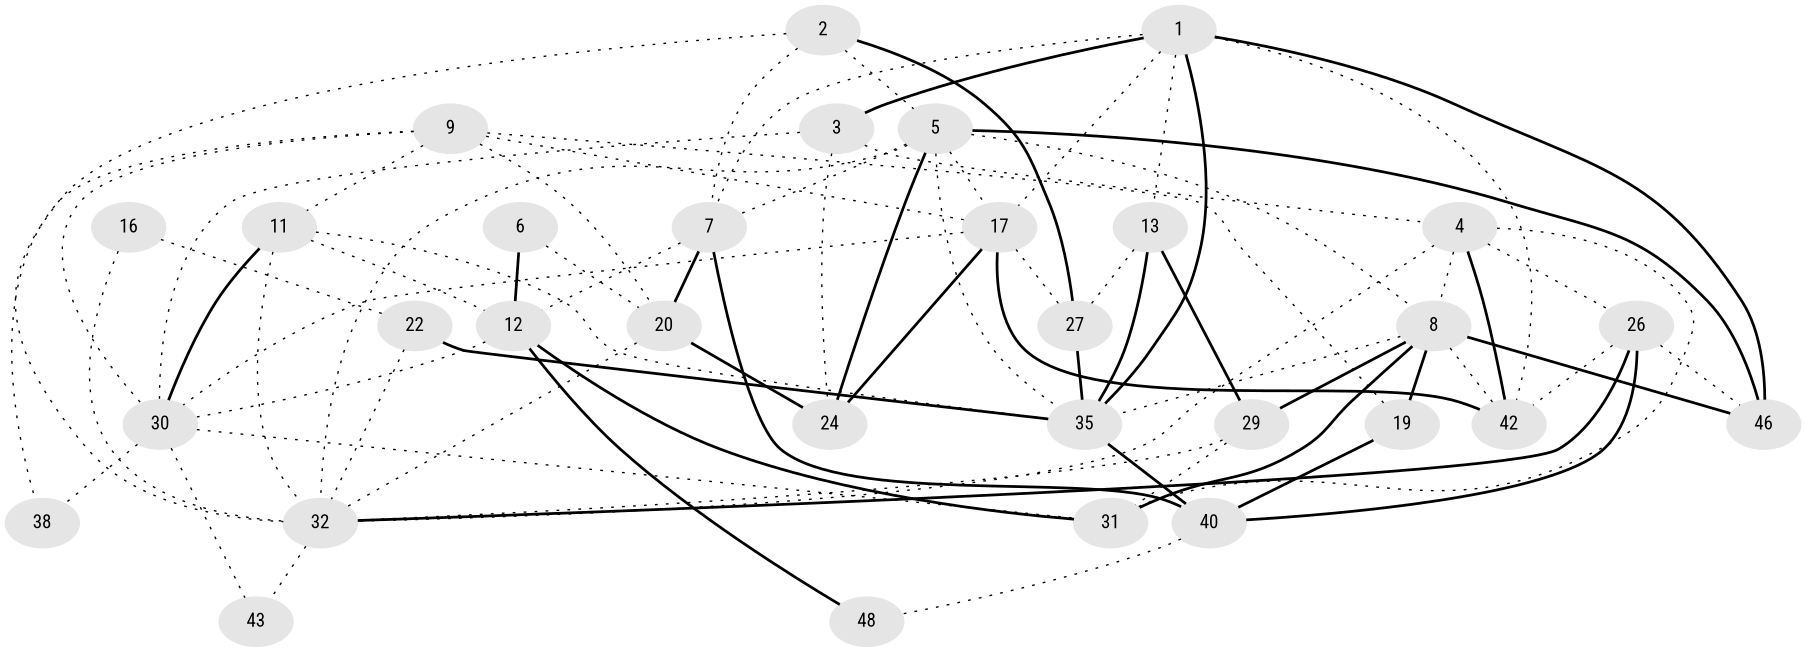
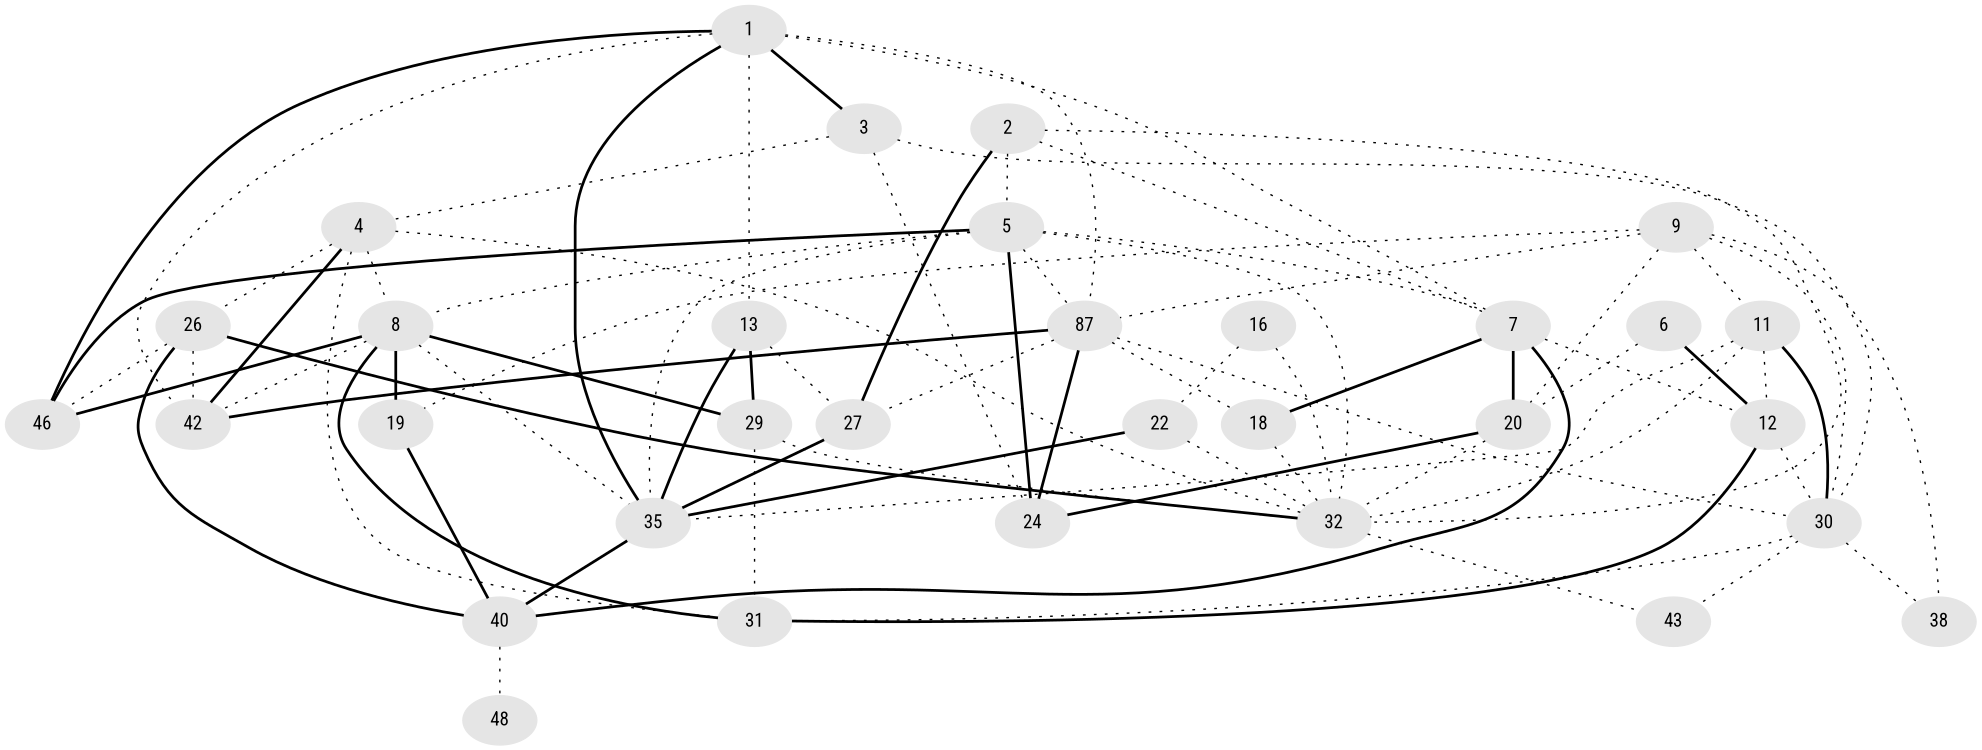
  graph {
    fontname="Roboto Condensed"
    node [color=gray90 fontname="Roboto Condensed" style=filled]
    edge [fontname="Roboto Condensed" style=dotted]
    1 [super="+10"]
    3
    7 [super="+28"]
    13
-   17 [super="+25"]
+   17 [super="+25" label=87]
    35 [super="+47"]
    42
    46
    4 [super="+21"]
    24
    30 [super="+36"]
    12 [super="+41"]
    20 [super="+33"]
+   18
    40 [super="+45"]
    27
    29 [super="+44"]
    2 [super="+34"]
    5 [super="+49"]
    32 [super="+50"]
    8 [super="+37"]
    43
    26 [super="+39"]
    31
    38
    19
    48
    6
    9 [super="+15"]
    11 [super="+14"]
    16
    22
    1 -- 3 [style=bold]
    1 -- 7
    1 -- 13
    1 -- 17
    1 -- 35 [style=bold]
    1 -- 42
    1 -- 46 [style=bold]
    3 -- 4
    3 -- 24
    3 -- 30
    7 -- 12
    7 -- 20 [style=bold]
+   7 -- 18 [style=bold]
    7 -- 40 [style=bold]
    13 -- 35 [style=bold]
    13 -- 27
    13 -- 29 [style=bold]
    17 -- 42 [style=bold]
    17 -- 24 [style=bold]
    17 -- 30
+   17 -- 18
    17 -- 27
    35 -- 40 [style=bold]
    4 -- 42 [style=bold]
    4 -- 32
    4 -- 8
    4 -- 26
    4 -- 31
    30 -- 43
    30 -- 31
    30 -- 38
    12 -- 30
    12 -- 31 [style=bold]
-   12 -- 48 [style=bold]
    20 -- 24 [style=bold]
    20 -- 32
+   18 -- 32
    40 -- 48
    27 -- 35 [style=bold]
    29 -- 32
    29 -- 31
    2 -- 7
    2 -- 27 [style=bold]
    2 -- 5
    2 -- 32
    5 -- 7
    5 -- 17
    5 -- 35
    5 -- 46 [style=bold]
    5 -- 24 [style=bold]
    5 -- 32
    5 -- 8
    32 -- 43
    8 -- 35
    8 -- 42
    8 -- 46 [style=bold]
    8 -- 29 [style=bold]
    8 -- 31 [style=bold]
    8 -- 19 [style=bold]
    26 -- 42
    26 -- 46
    26 -- 40 [style=bold]
    26 -- 32 [style=bold]
    19 -- 40 [style=bold]
    6 -- 12 [style=bold]
    6 -- 20
    9 -- 17
    9 -- 30
    9 -- 20
    9 -- 38
    9 -- 19
    9 -- 11
    11 -- 35
    11 -- 30 [style=bold]
    11 -- 12
    11 -- 32
    16 -- 32
    16 -- 22
    22 -- 35 [style=bold]
    22 -- 32
  }
